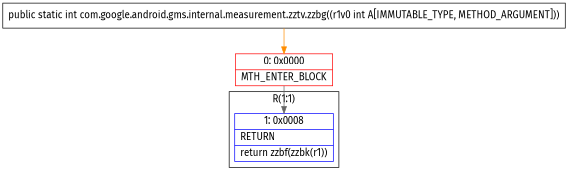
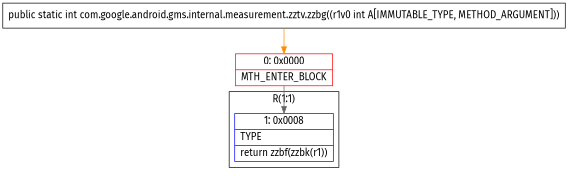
  digraph {
    fontname="Fira Sans"
    node [shape=record style=filled fillcolor=white fontname="Fira Sans"]
    edge [fontname="Fira Sans"]
-   n1 [color=blue label="{1\:\ 0x0008|RETURN\l|return zzbf(zzbk(r1))\l}"]
+   n1 [color=blue label="{1\:\ 0x0008|TYPE\l|return zzbf(zzbk(r1))\l}"]
    n2 [color=red label="{0\:\ 0x0000|MTH_ENTER_BLOCK\l}"]
    n3 [label="{public static int com.google.android.gms.internal.measurement.zztv.zzbg((r1v0 int A[IMMUTABLE_TYPE, METHOD_ARGUMENT])) }"]
    subgraph cluster_1 {
      label="R(1:1)"
      n1
    }
    n2 -> n1 [color=gray40]
    n3 -> n2 [color=darkorange]
  }
